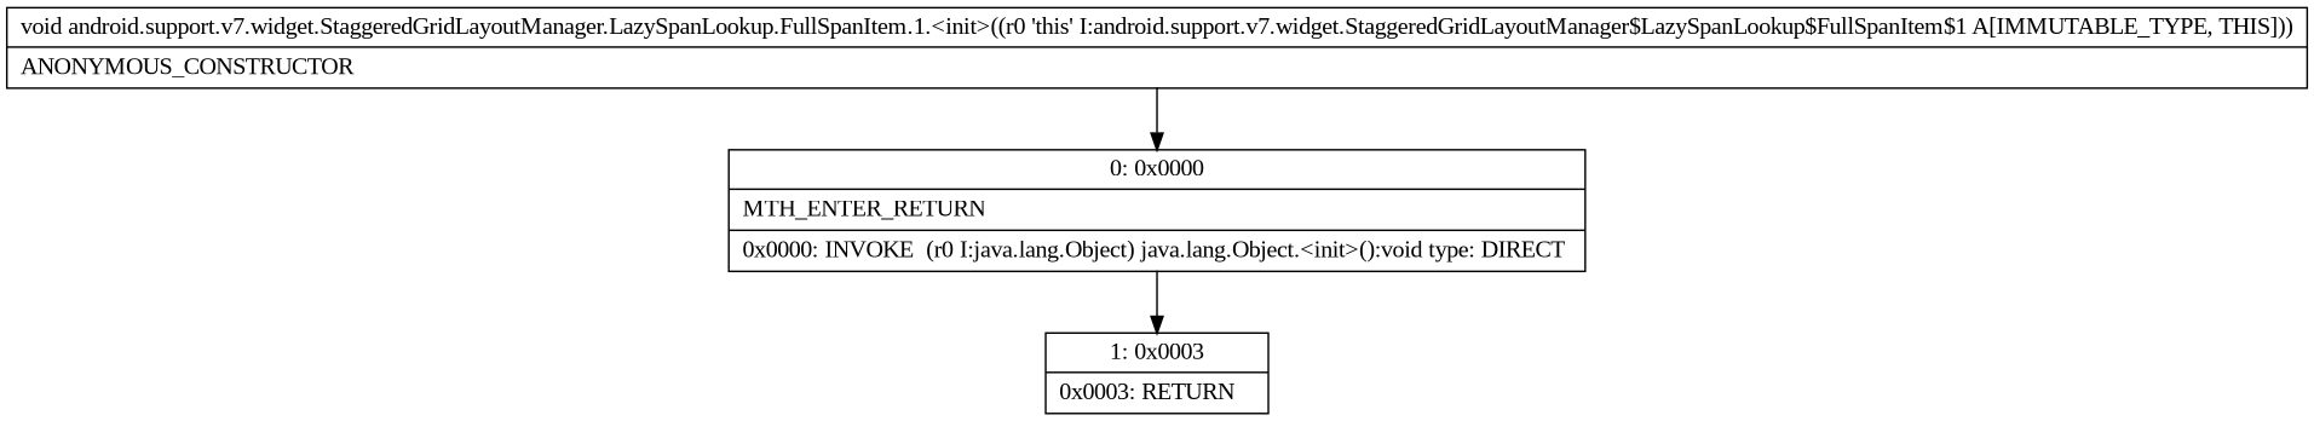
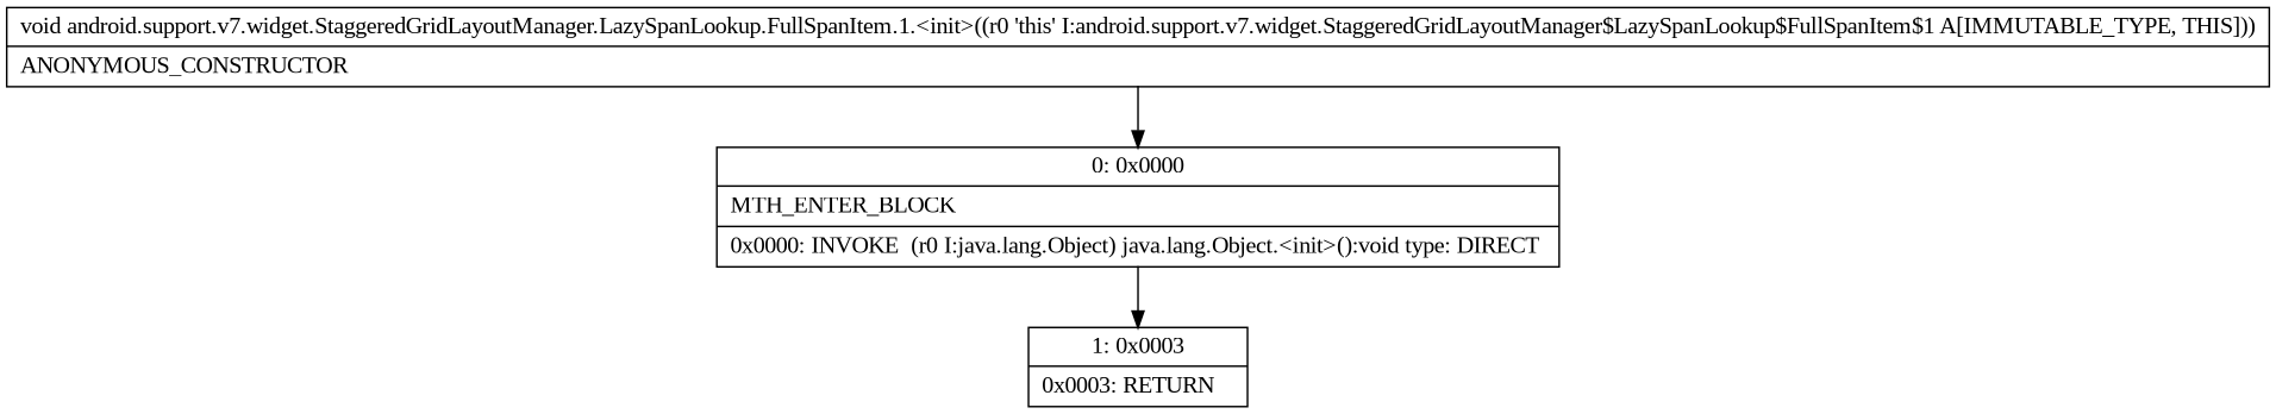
  digraph {
    fontname="Liberation Serif"
    node [shape=record fontname="Liberation Serif"]
    edge [fontname="Liberation Serif"]
-   n1 [label="{0\:\ 0x0000|MTH_ENTER_RETURN\l|0x0000: INVOKE  (r0 I:java.lang.Object) java.lang.Object.\<init\>():void type: DIRECT \l}"]
+   n1 [label="{0\:\ 0x0000|MTH_ENTER_BLOCK\l|0x0000: INVOKE  (r0 I:java.lang.Object) java.lang.Object.\<init\>():void type: DIRECT \l}"]
    n2 [label="{1\:\ 0x0003|0x0003: RETURN   \l}"]
    n3 [label="{void android.support.v7.widget.StaggeredGridLayoutManager.LazySpanLookup.FullSpanItem.1.\<init\>((r0 'this' I:android.support.v7.widget.StaggeredGridLayoutManager$LazySpanLookup$FullSpanItem$1 A[IMMUTABLE_TYPE, THIS]))  | ANONYMOUS_CONSTRUCTOR\l}"]
    n1 -> n2
    n3 -> n1
  }
